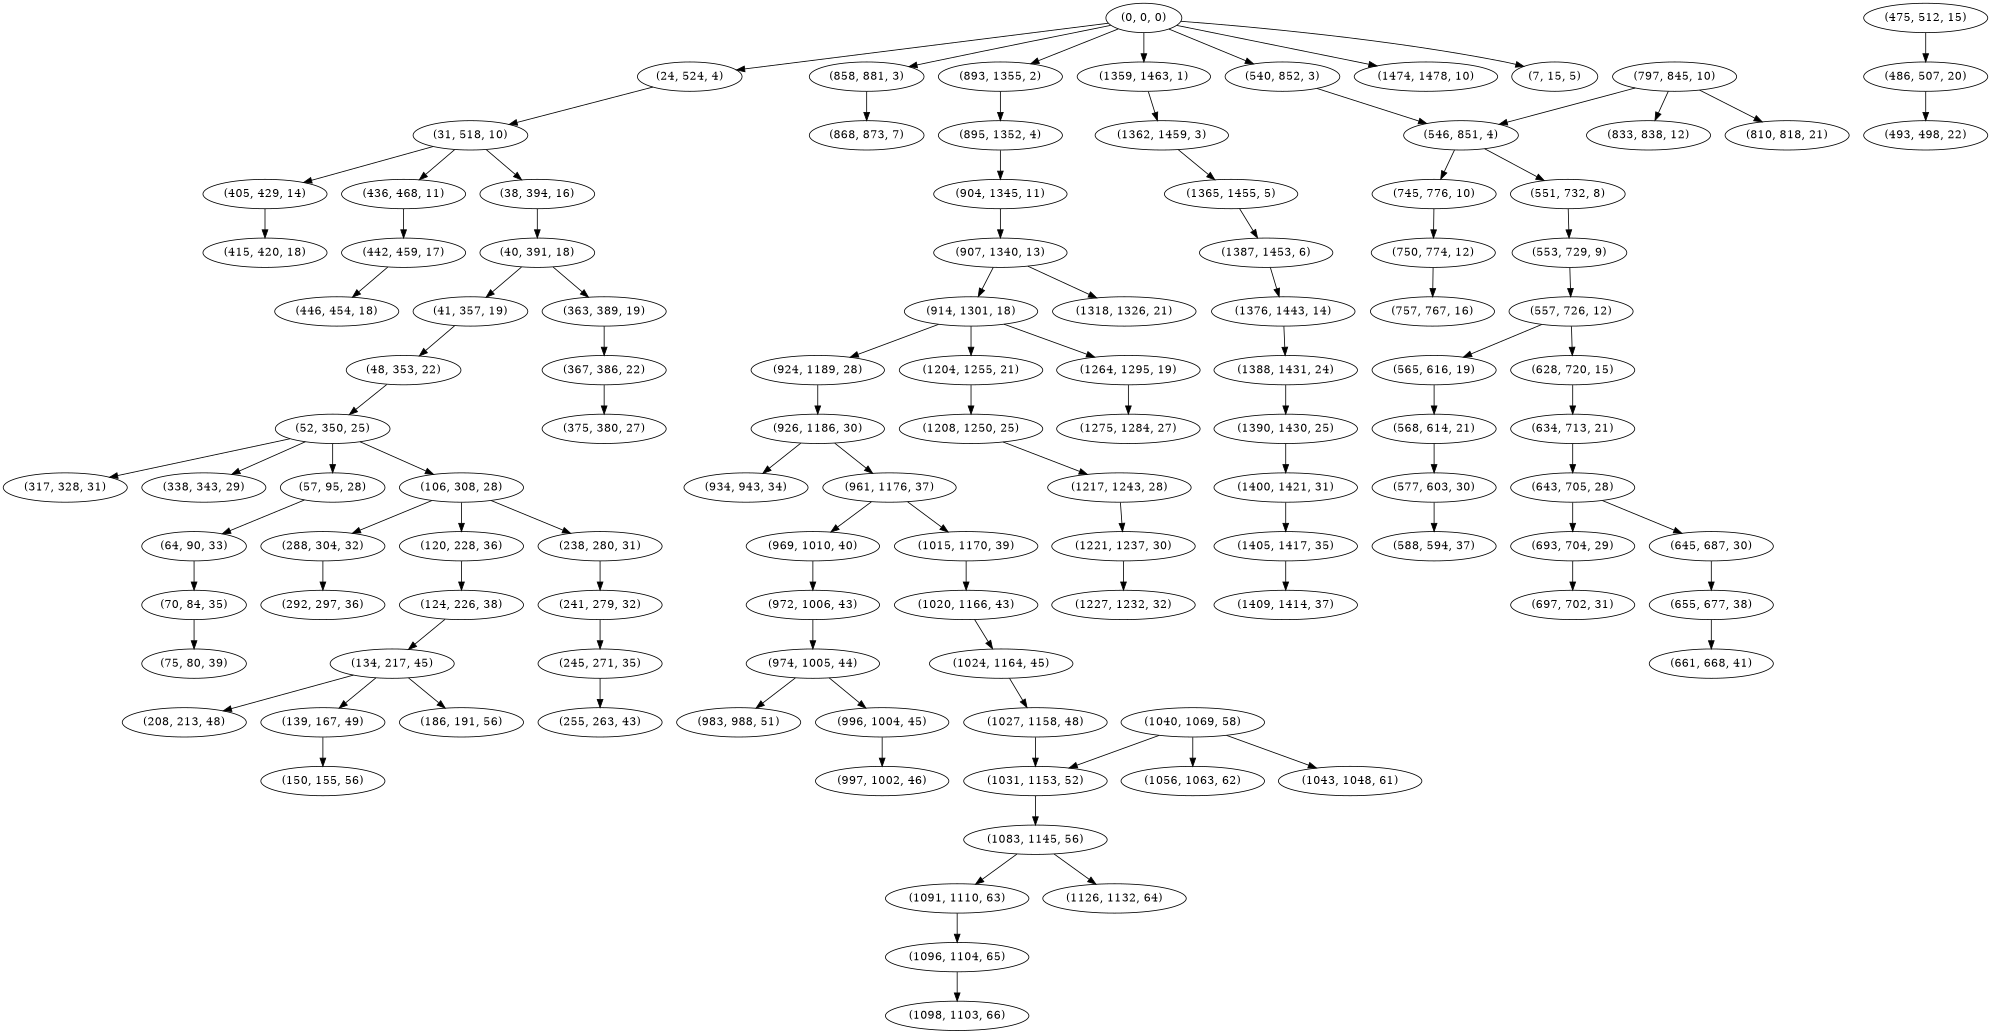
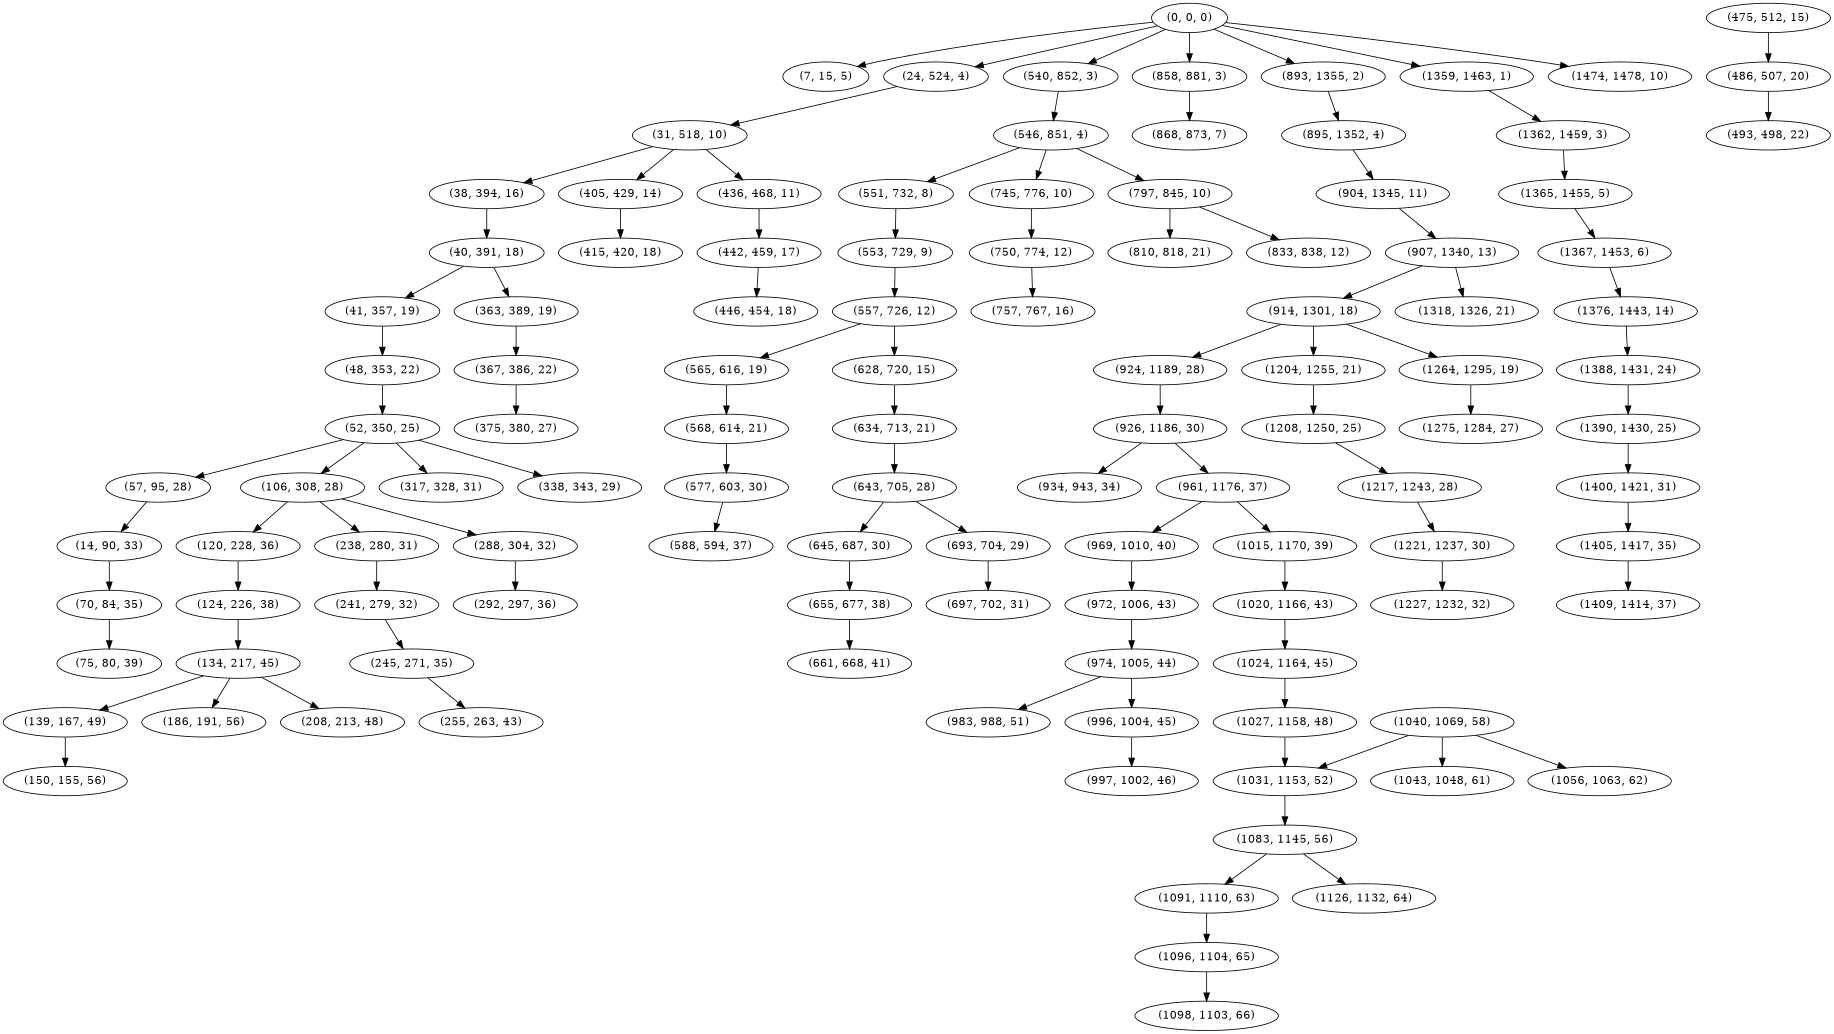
  digraph {
    "(0, 0, 0)"
    "(7, 15, 5)"
    "(24, 524, 4)"
    "(540, 852, 3)"
    "(858, 881, 3)"
    "(893, 1355, 2)"
    "(1359, 1463, 1)"
    "(1474, 1478, 10)"
    "(31, 518, 10)"
    "(546, 851, 4)"
    "(868, 873, 7)"
    "(895, 1352, 4)"
    "(1362, 1459, 3)"
    "(38, 394, 16)"
    "(405, 429, 14)"
    "(436, 468, 11)"
    "(40, 391, 18)"
    "(415, 420, 18)"
    "(442, 459, 17)"
    "(475, 512, 15)"
    "(486, 507, 20)"
    "(41, 357, 19)"
    "(363, 389, 19)"
    "(48, 353, 22)"
    "(367, 386, 22)"
    "(52, 350, 25)"
    "(57, 95, 28)"
    "(106, 308, 28)"
    "(317, 328, 31)"
    "(338, 343, 29)"
-   "(64, 90, 33)"
+   "(64, 90, 33)" [label="(14, 90, 33)"]
    "(120, 228, 36)"
    "(238, 280, 31)"
    "(288, 304, 32)"
    "(70, 84, 35)"
    "(75, 80, 39)"
    "(124, 226, 38)"
    "(241, 279, 32)"
    "(292, 297, 36)"
    "(134, 217, 45)"
    "(139, 167, 49)"
    "(186, 191, 56)"
    "(208, 213, 48)"
    "(150, 155, 56)"
    "(245, 271, 35)"
    "(255, 263, 43)"
    "(375, 380, 27)"
    "(446, 454, 18)"
    "(493, 498, 22)"
    "(551, 732, 8)"
    "(745, 776, 10)"
    "(797, 845, 10)"
    "(553, 729, 9)"
    "(750, 774, 12)"
    "(810, 818, 21)"
    "(833, 838, 12)"
    "(557, 726, 12)"
    "(565, 616, 19)"
    "(628, 720, 15)"
    "(568, 614, 21)"
    "(634, 713, 21)"
    "(577, 603, 30)"
    "(588, 594, 37)"
    "(643, 705, 28)"
    "(645, 687, 30)"
    "(693, 704, 29)"
    "(655, 677, 38)"
    "(697, 702, 31)"
    "(661, 668, 41)"
    "(757, 767, 16)"
    "(904, 1345, 11)"
    "(907, 1340, 13)"
    "(914, 1301, 18)"
    "(1318, 1326, 21)"
    "(924, 1189, 28)"
    "(1204, 1255, 21)"
    "(1264, 1295, 19)"
    "(926, 1186, 30)"
    "(1208, 1250, 25)"
    "(1275, 1284, 27)"
    "(934, 943, 34)"
    "(961, 1176, 37)"
    "(969, 1010, 40)"
    "(1015, 1170, 39)"
    "(972, 1006, 43)"
    "(1020, 1166, 43)"
    "(974, 1005, 44)"
    "(983, 988, 51)"
    "(996, 1004, 45)"
    "(997, 1002, 46)"
    "(1024, 1164, 45)"
    "(1027, 1158, 48)"
    "(1031, 1153, 52)"
    "(1083, 1145, 56)"
    "(1040, 1069, 58)"
    "(1043, 1048, 61)"
    "(1056, 1063, 62)"
    "(1091, 1110, 63)"
    "(1126, 1132, 64)"
    "(1096, 1104, 65)"
    "(1098, 1103, 66)"
    "(1217, 1243, 28)"
    "(1221, 1237, 30)"
    "(1227, 1232, 32)"
    "(1365, 1455, 5)"
-   "(1367, 1453, 6)" [label="(1387, 1453, 6)"]
+   "(1367, 1453, 6)"
    "(1376, 1443, 14)"
    "(1388, 1431, 24)"
    "(1390, 1430, 25)"
    "(1400, 1421, 31)"
    "(1405, 1417, 35)"
    "(1409, 1414, 37)"
    "(0, 0, 0)" -> "(7, 15, 5)"
    "(0, 0, 0)" -> "(24, 524, 4)"
    "(0, 0, 0)" -> "(540, 852, 3)"
    "(0, 0, 0)" -> "(858, 881, 3)"
    "(0, 0, 0)" -> "(893, 1355, 2)"
    "(0, 0, 0)" -> "(1359, 1463, 1)"
    "(0, 0, 0)" -> "(1474, 1478, 10)"
    "(24, 524, 4)" -> "(31, 518, 10)"
    "(540, 852, 3)" -> "(546, 851, 4)"
    "(858, 881, 3)" -> "(868, 873, 7)"
    "(893, 1355, 2)" -> "(895, 1352, 4)"
    "(1359, 1463, 1)" -> "(1362, 1459, 3)"
    "(31, 518, 10)" -> "(38, 394, 16)"
    "(31, 518, 10)" -> "(405, 429, 14)"
    "(31, 518, 10)" -> "(436, 468, 11)"
    "(546, 851, 4)" -> "(551, 732, 8)"
    "(546, 851, 4)" -> "(745, 776, 10)"
-   "(797, 845, 10)" -> "(546, 851, 4)"
+   "(546, 851, 4)" -> "(797, 845, 10)"
    "(895, 1352, 4)" -> "(904, 1345, 11)"
    "(1362, 1459, 3)" -> "(1365, 1455, 5)"
    "(38, 394, 16)" -> "(40, 391, 18)"
    "(405, 429, 14)" -> "(415, 420, 18)"
    "(436, 468, 11)" -> "(442, 459, 17)"
    "(40, 391, 18)" -> "(41, 357, 19)"
    "(40, 391, 18)" -> "(363, 389, 19)"
    "(442, 459, 17)" -> "(446, 454, 18)"
    "(475, 512, 15)" -> "(486, 507, 20)"
    "(486, 507, 20)" -> "(493, 498, 22)"
    "(41, 357, 19)" -> "(48, 353, 22)"
    "(363, 389, 19)" -> "(367, 386, 22)"
    "(48, 353, 22)" -> "(52, 350, 25)"
    "(367, 386, 22)" -> "(375, 380, 27)"
    "(52, 350, 25)" -> "(57, 95, 28)"
    "(52, 350, 25)" -> "(106, 308, 28)"
    "(52, 350, 25)" -> "(317, 328, 31)"
    "(52, 350, 25)" -> "(338, 343, 29)"
    "(57, 95, 28)" -> "(64, 90, 33)"
    "(106, 308, 28)" -> "(120, 228, 36)"
    "(106, 308, 28)" -> "(238, 280, 31)"
    "(106, 308, 28)" -> "(288, 304, 32)"
    "(64, 90, 33)" -> "(70, 84, 35)"
    "(120, 228, 36)" -> "(124, 226, 38)"
    "(238, 280, 31)" -> "(241, 279, 32)"
    "(288, 304, 32)" -> "(292, 297, 36)"
    "(70, 84, 35)" -> "(75, 80, 39)"
    "(124, 226, 38)" -> "(134, 217, 45)"
    "(241, 279, 32)" -> "(245, 271, 35)"
    "(134, 217, 45)" -> "(139, 167, 49)"
    "(134, 217, 45)" -> "(186, 191, 56)"
    "(134, 217, 45)" -> "(208, 213, 48)"
    "(139, 167, 49)" -> "(150, 155, 56)"
    "(245, 271, 35)" -> "(255, 263, 43)"
    "(551, 732, 8)" -> "(553, 729, 9)"
    "(745, 776, 10)" -> "(750, 774, 12)"
    "(797, 845, 10)" -> "(810, 818, 21)"
    "(797, 845, 10)" -> "(833, 838, 12)"
    "(553, 729, 9)" -> "(557, 726, 12)"
    "(750, 774, 12)" -> "(757, 767, 16)"
    "(557, 726, 12)" -> "(565, 616, 19)"
    "(557, 726, 12)" -> "(628, 720, 15)"
    "(565, 616, 19)" -> "(568, 614, 21)"
    "(628, 720, 15)" -> "(634, 713, 21)"
    "(568, 614, 21)" -> "(577, 603, 30)"
    "(634, 713, 21)" -> "(643, 705, 28)"
    "(577, 603, 30)" -> "(588, 594, 37)"
    "(643, 705, 28)" -> "(645, 687, 30)"
    "(643, 705, 28)" -> "(693, 704, 29)"
    "(645, 687, 30)" -> "(655, 677, 38)"
    "(693, 704, 29)" -> "(697, 702, 31)"
    "(655, 677, 38)" -> "(661, 668, 41)"
    "(904, 1345, 11)" -> "(907, 1340, 13)"
    "(907, 1340, 13)" -> "(914, 1301, 18)"
    "(907, 1340, 13)" -> "(1318, 1326, 21)"
    "(914, 1301, 18)" -> "(924, 1189, 28)"
    "(914, 1301, 18)" -> "(1204, 1255, 21)"
    "(914, 1301, 18)" -> "(1264, 1295, 19)"
    "(924, 1189, 28)" -> "(926, 1186, 30)"
    "(1204, 1255, 21)" -> "(1208, 1250, 25)"
    "(1264, 1295, 19)" -> "(1275, 1284, 27)"
    "(926, 1186, 30)" -> "(934, 943, 34)"
    "(926, 1186, 30)" -> "(961, 1176, 37)"
    "(1208, 1250, 25)" -> "(1217, 1243, 28)"
    "(961, 1176, 37)" -> "(969, 1010, 40)"
    "(961, 1176, 37)" -> "(1015, 1170, 39)"
    "(969, 1010, 40)" -> "(972, 1006, 43)"
    "(1015, 1170, 39)" -> "(1020, 1166, 43)"
    "(972, 1006, 43)" -> "(974, 1005, 44)"
    "(1020, 1166, 43)" -> "(1024, 1164, 45)"
    "(974, 1005, 44)" -> "(983, 988, 51)"
    "(974, 1005, 44)" -> "(996, 1004, 45)"
    "(996, 1004, 45)" -> "(997, 1002, 46)"
    "(1024, 1164, 45)" -> "(1027, 1158, 48)"
    "(1027, 1158, 48)" -> "(1031, 1153, 52)"
    "(1031, 1153, 52)" -> "(1083, 1145, 56)"
    "(1083, 1145, 56)" -> "(1091, 1110, 63)"
    "(1083, 1145, 56)" -> "(1126, 1132, 64)"
    "(1040, 1069, 58)" -> "(1031, 1153, 52)"
    "(1040, 1069, 58)" -> "(1043, 1048, 61)"
    "(1040, 1069, 58)" -> "(1056, 1063, 62)"
    "(1091, 1110, 63)" -> "(1096, 1104, 65)"
    "(1096, 1104, 65)" -> "(1098, 1103, 66)"
    "(1217, 1243, 28)" -> "(1221, 1237, 30)"
    "(1221, 1237, 30)" -> "(1227, 1232, 32)"
    "(1365, 1455, 5)" -> "(1367, 1453, 6)"
    "(1367, 1453, 6)" -> "(1376, 1443, 14)"
    "(1376, 1443, 14)" -> "(1388, 1431, 24)"
    "(1388, 1431, 24)" -> "(1390, 1430, 25)"
    "(1390, 1430, 25)" -> "(1400, 1421, 31)"
    "(1400, 1421, 31)" -> "(1405, 1417, 35)"
    "(1405, 1417, 35)" -> "(1409, 1414, 37)"
  }
